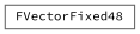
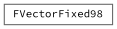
  digraph {
    rankdir=LR
    fontname="Source Code Pro"
-   n1 [color=grey40 fillcolor=white fontname="Source Code Pro" fontsize=10 height=0.2 label=FVectorFixed48 shape=box style=filled width=0.4]
+   n1 [color=grey40 fillcolor=white fontname="Source Code Pro" fontsize=10 height=0.2 label=FVectorFixed98 shape=box style=filled width=0.4]
  }
